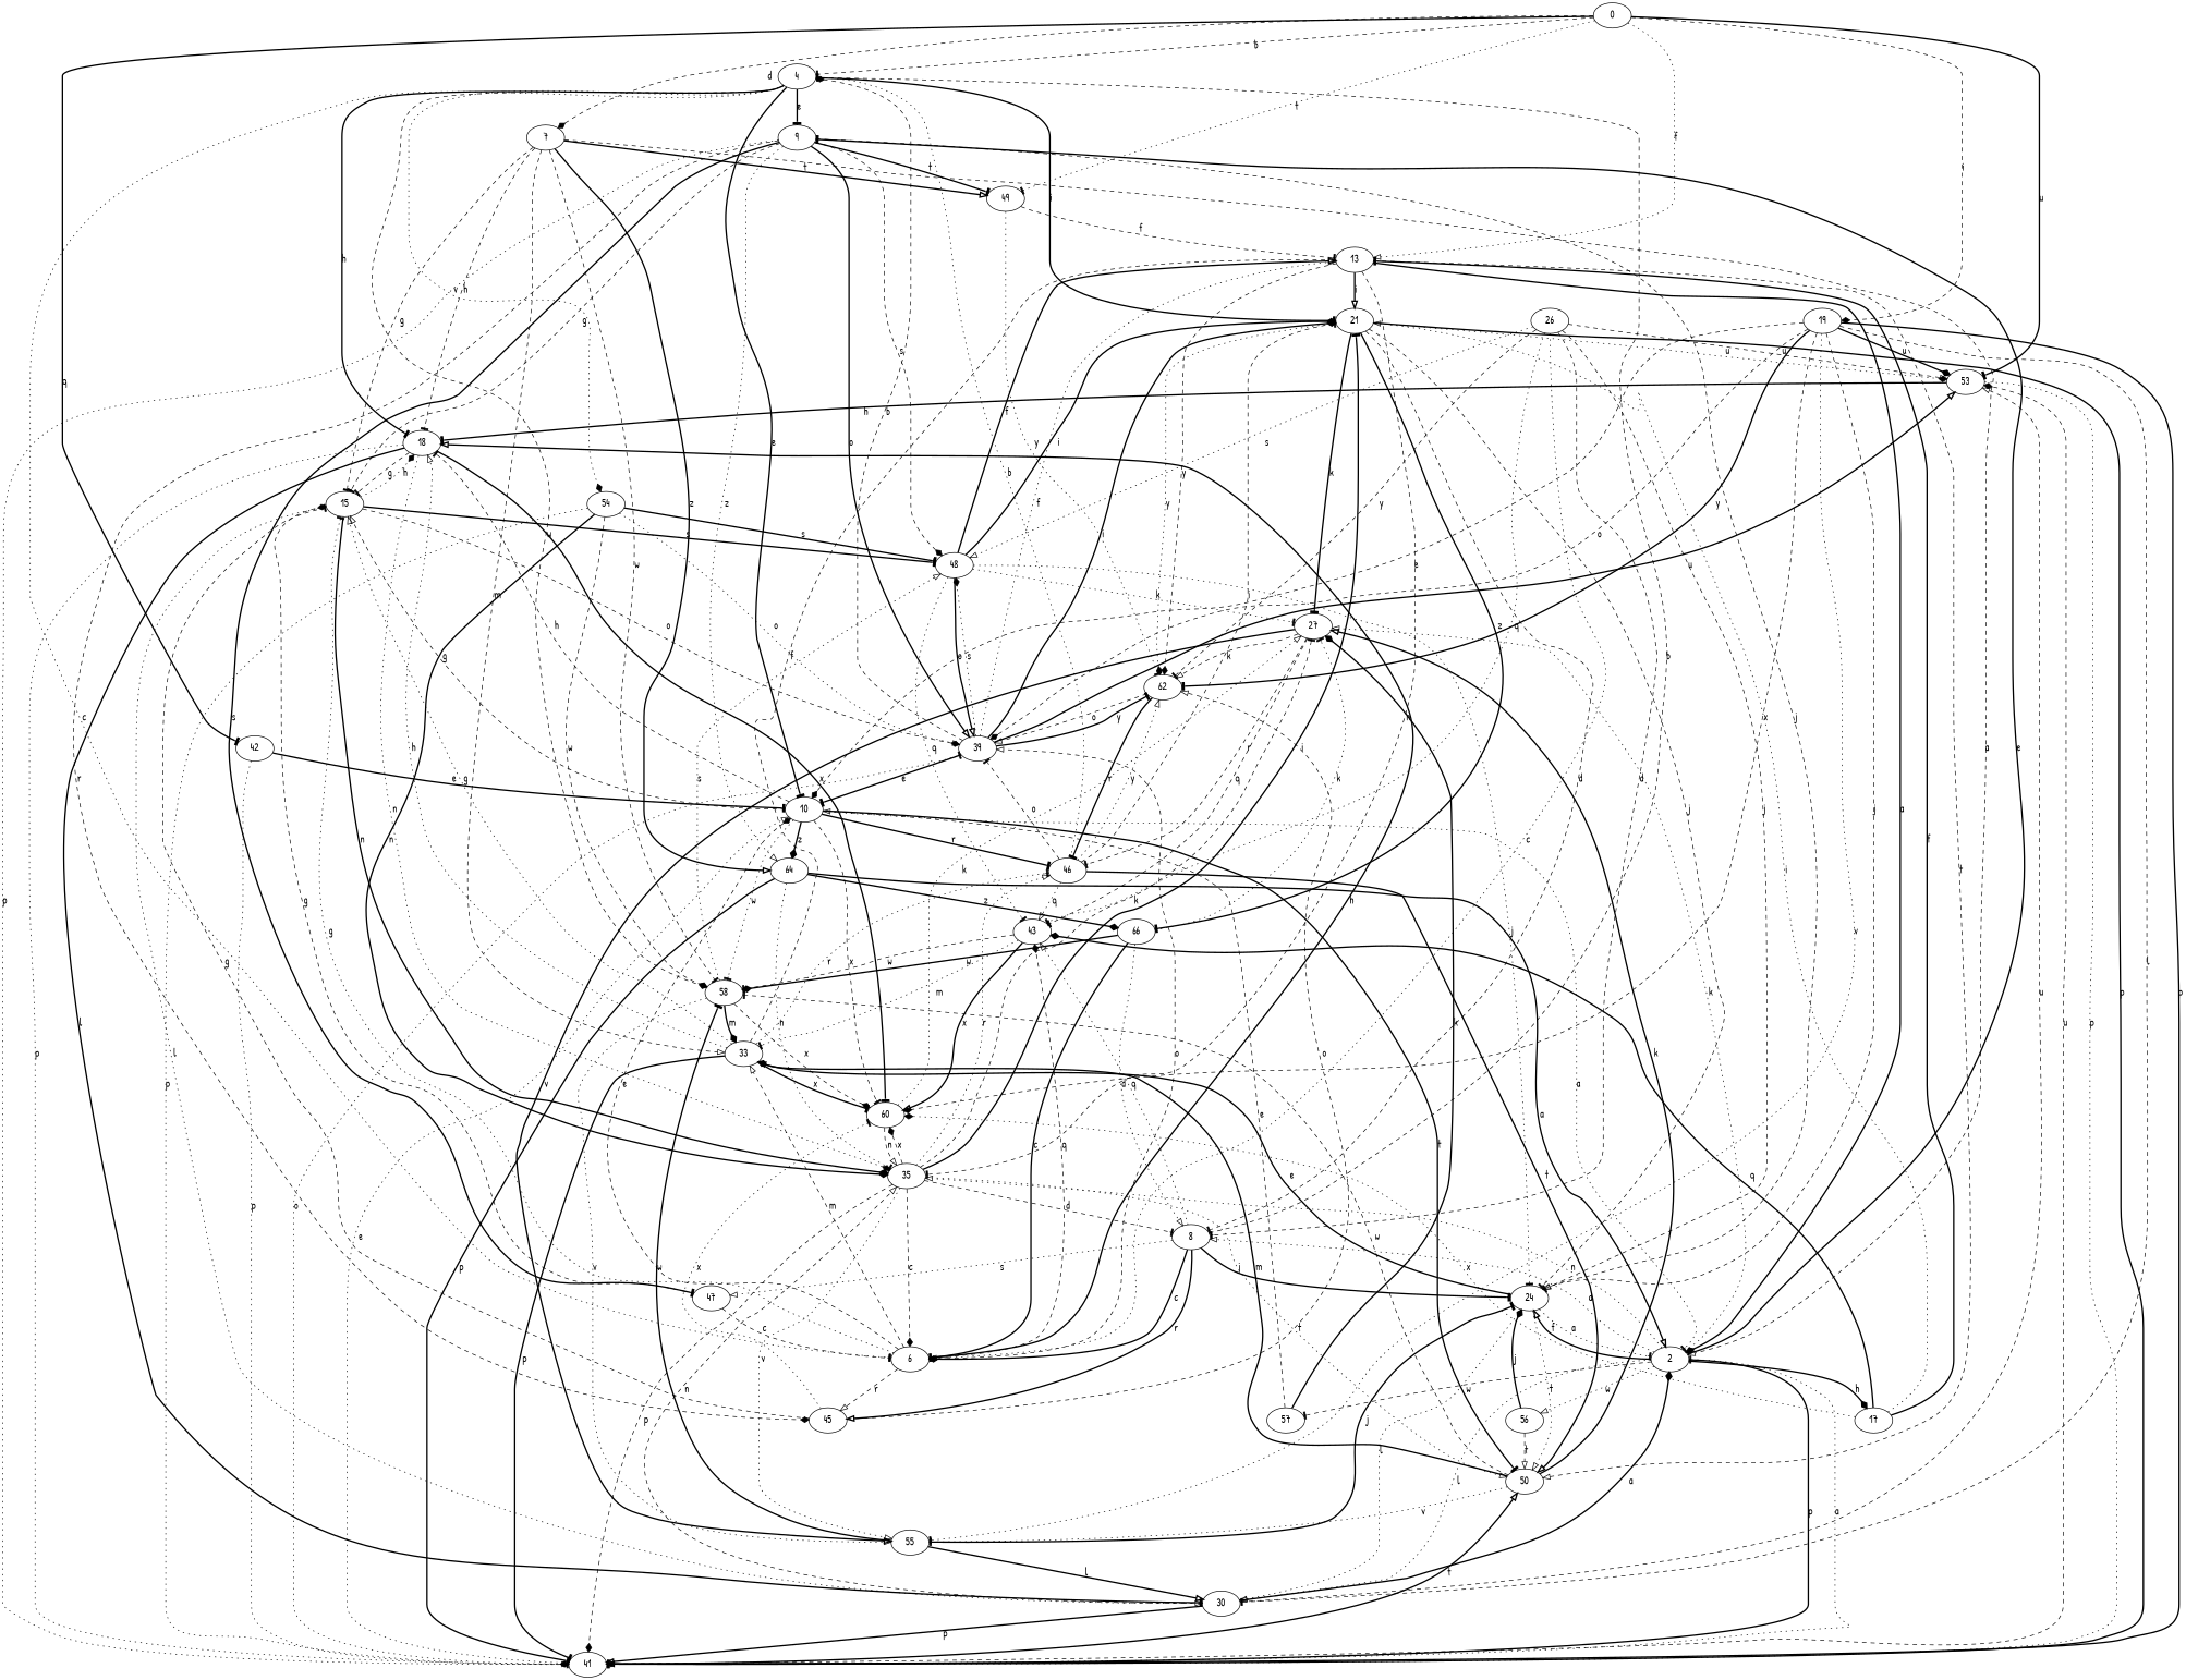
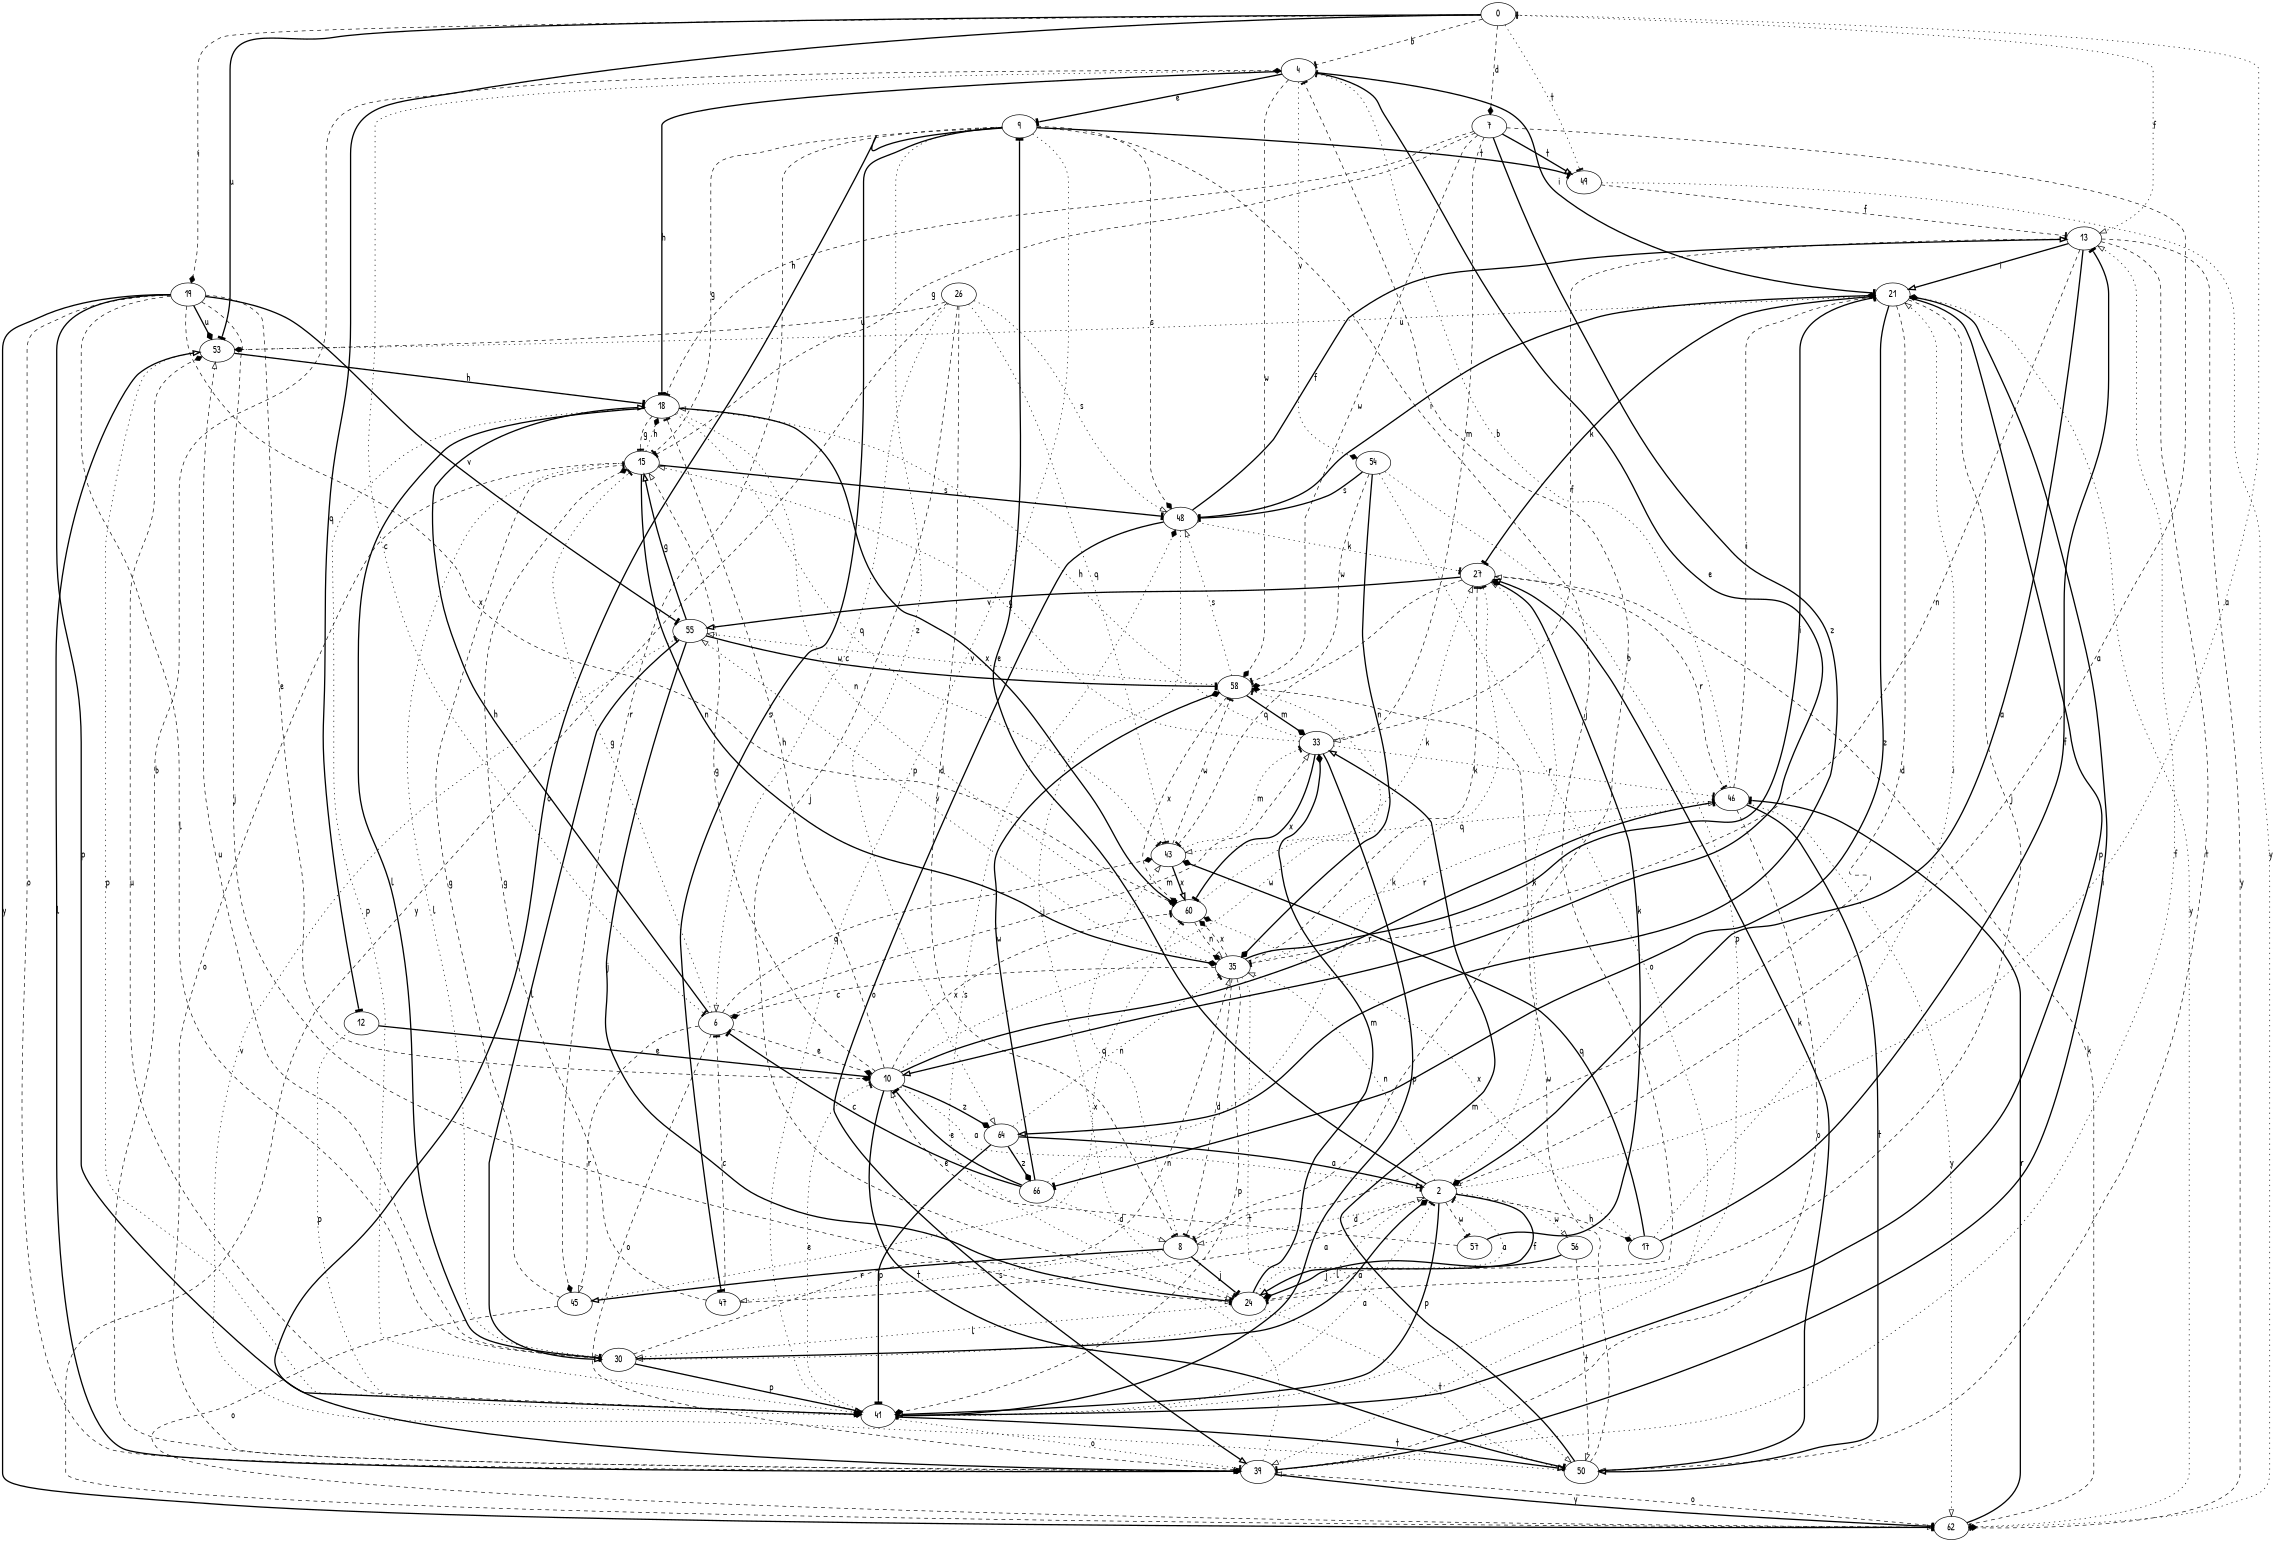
  strict digraph {
    fontname="Patrick Hand"
    node [fontname="Patrick Hand"]
    edge [arrowhead=tee fontname="Patrick Hand" style=bold]
    0
    4
    7
    13
    19
-   42
+   42 [label=12]
    49
    53
    9
    6
    10
    18
    21
    54
    58
    2
    15
    33
    64
    35
    50
    62
    24
    30
    41
    39
    60
    55
    26
    8
    43
    48
    17
    27
    56
    57
    45
    47
    46
    66
    0 -> 4 [label=b style=dashed]
    0 -> 7 [arrowhead=diamond label=d style=dashed]
    0 -> 13 [arrowhead=onormal label=f style=dotted]
    0 -> 19 [arrowhead=diamond label=i style=dashed]
    0 -> 42 [label=q]
    0 -> 49 [label=t style=dotted]
    0 -> 53 [label=u]
    4 -> 9 [label=e]
    4 -> 6 [label=c style=dotted]
-   4 -> 10 [label=e]
+   4 -> 10 [arrowhead=onormal label=e]
    4 -> 18 [label=h]
    4 -> 21 [label=i]
    4 -> 54 [arrowhead=diamond label=v style=dotted]
    4 -> 58 [arrowhead=diamond label=w style=dashed]
    7 -> 49 [arrowhead=onormal label=t]
    7 -> 18 [label=h style=dashed]
    7 -> 58 [label=w style=dashed]
    7 -> 2 [arrowhead=onormal label=a style=dashed]
    7 -> 15 [label=g style=dashed]
    7 -> 33 [arrowhead=onormal label=m style=dashed]
    7 -> 64 [arrowhead=onormal label=z]
    13 -> 21 [arrowhead=onormal label=i]
    13 -> 2 [arrowhead=diamond label=a]
    13 -> 35 [label=n style=dashed]
    13 -> 50 [arrowhead=onormal label=t style=dashed]
    13 -> 62 [arrowhead=diamond label=y style=dashed]
    19 -> 53 [arrowhead=diamond label=u]
    19 -> 10 [arrowhead=diamond label=e style=dashed]
    19 -> 62 [label=y]
    19 -> 24 [arrowhead=onormal label=j style=dashed]
    19 -> 30 [label=l style=dashed]
    19 -> 41 [arrowhead=onormal label=p]
    19 -> 39 [arrowhead=diamond label=o style=dashed]
    19 -> 60 [arrowhead=diamond label=x style=dashed]
-   19 -> 55 [label=v style=dotted]
+   19 -> 55 [label=v]
    42 -> 10 [label=e]
    42 -> 41 [arrowhead=diamond label=p style=dotted]
    49 -> 13 [label=f style=dashed]
    49 -> 62 [label=y style=dotted]
    53 -> 18 [label=h]
    53 -> 41 [arrowhead=diamond label=p style=dotted]
    9 -> 49 [label=t]
    9 -> 15 [label=g style=dashed]
    9 -> 64 [arrowhead=onormal label=z style=dotted]
    9 -> 24 [label=j style=dashed]
    9 -> 41 [arrowhead=onormal label=p style=dotted]
    9 -> 39 [arrowhead=onormal label=o]
    9 -> 48 [arrowhead=diamond label=s style=dashed]
    9 -> 45 [arrowhead=diamond label=r style=dashed]
    9 -> 47 [label=s]
    6 -> 10 [arrowhead=diamond label=e style=dashed]
    6 -> 18 [arrowhead=onormal label=h]
    6 -> 15 [label=g style=dotted]
    6 -> 33 [arrowhead=onormal label=m style=dashed]
    6 -> 39 [arrowhead=onormal label=o style=dashed]
    6 -> 43 [arrowhead=diamond label=q style=dashed]
    6 -> 45 [arrowhead=onormal label=r style=dashed]
    10 -> 18 [label=h style=dashed]
    10 -> 58 [label=w style=dotted]
    10 -> 2 [label=a style=dotted]
    10 -> 15 [arrowhead=onormal label=g style=dashed]
    10 -> 64 [arrowhead=diamond label=z]
    10 -> 50 [label=t]
    10 -> 60 [label=x style=dashed]
    10 -> 46 [label=r]
    18 -> 15 [label=g style=dashed]
    18 -> 35 [arrowhead=diamond label=n style=dotted]
    18 -> 30 [label=l]
    18 -> 41 [arrowhead=diamond label=p style=dotted]
    18 -> 60 [label=x]
    21 -> 53 [arrowhead=diamond label=u style=dotted]
    21 -> 62 [arrowhead=diamond label=y style=dotted]
    21 -> 24 [label=j style=dashed]
    21 -> 41 [label=p]
    21 -> 8 [label=d style=dashed]
    21 -> 27 [label=k]
    21 -> 66 [label=z]
    54 -> 58 [arrowhead=diamond label=w style=dashed]
    54 -> 35 [arrowhead=diamond label=n]
    54 -> 41 [label=p style=dotted]
    54 -> 39 [arrowhead=onormal label=o style=dotted]
    54 -> 48 [label=s]
    58 -> 33 [arrowhead=diamond label=m]
    58 -> 60 [arrowhead=diamond label=x style=dashed]
    58 -> 55 [arrowhead=onormal label=v style=dotted]
    58 -> 48 [arrowhead=onormal label=s style=dotted]
+   2 -> 0 [label=a style=dotted]
    2 -> 9 [label=e]
    2 -> 35 [arrowhead=onormal label=n style=dotted]
    2 -> 24 [arrowhead=onormal label=f]
    2 -> 30 [arrowhead=onormal label=l style=dotted]
-   2 -> 41 [label=p]
+   2 -> 41 [arrowhead=onormal label=p]
    2 -> 8 [arrowhead=onormal label=d style=dotted]
-   2 -> 17 [arrowhead=diamond label=h]
+   2 -> 17 [arrowhead=diamond label=h style=dashed]
    2 -> 27 [arrowhead=onormal label=k style=dotted]
    2 -> 56 [arrowhead=onormal label=w style=dotted]
    2 -> 57 [label=w style=dashed]
    15 -> 18 [arrowhead=diamond label=h style=dotted]
    15 -> 35 [arrowhead=diamond label=n]
    15 -> 30 [arrowhead=onormal label=l style=dotted]
    15 -> 39 [arrowhead=diamond label=o style=dashed]
    15 -> 48 [label=s]
    33 -> 13 [arrowhead=onormal label=f style=dashed]
    33 -> 18 [arrowhead=onormal label=h style=dotted]
    33 -> 15 [arrowhead=onormal label=g style=dotted]
    33 -> 41 [label=p]
    33 -> 60 [label=x]
    33 -> 46 [label=r style=dotted]
    64 -> 2 [arrowhead=onormal label=a]
    64 -> 35 [label=n style=dotted]
    64 -> 41 [label=p]
    64 -> 66 [arrowhead=diamond label=z]
    35 -> 6 [arrowhead=diamond label=c style=dashed]
    35 -> 21 [label=i]
    35 -> 50 [arrowhead=onormal label=t style=dotted]
    35 -> 41 [arrowhead=diamond label=p style=dashed]
    35 -> 60 [arrowhead=diamond label=x style=dashed]
    35 -> 55 [arrowhead=onormal label=v style=dotted]
    35 -> 8 [label=d style=dashed]
    35 -> 27 [label=k style=dashed]
    35 -> 46 [arrowhead=onormal label=r style=dotted]
-   50 -> 58 [label=w style=dashed]
+   50 -> 58 [arrowhead=diamond label=w style=dashed]
    50 -> 33 [arrowhead=onormal label=m]
    50 -> 55 [label=v style=dotted]
    50 -> 27 [arrowhead=onormal label=k]
    62 -> 39 [arrowhead=onormal label=o style=dashed]
-   27 -> 62 [arrowhead=onormal label=k style=dashed]
+   62 -> 27 [arrowhead=onormal label=k style=dashed]
    62 -> 46 [label=r]
    24 -> 2 [label=a style=dotted]
-   24 -> 33 [arrowhead=diamond label=e]
+   24 -> 33 [arrowhead=diamond label=m]
    24 -> 50 [arrowhead=onormal label=t style=dotted]
    24 -> 30 [arrowhead=onormal label=l style=dotted]
    30 -> 53 [arrowhead=onormal label=u style=dashed]
    30 -> 2 [arrowhead=diamond label=a]
    30 -> 35 [arrowhead=onormal label=n style=dashed]
    30 -> 41 [arrowhead=onormal label=p]
    41 -> 53 [arrowhead=diamond label=u style=dashed]
-   41 -> 10 [arrowhead=onormal label=e style=dotted]
+   41 -> 10 [label=e style=dotted]
    41 -> 2 [label=a style=dotted]
    41 -> 50 [arrowhead=onormal label=t]
    41 -> 39 [label=o style=dotted]
    39 -> 4 [arrowhead=diamond label=b style=dashed]
    39 -> 13 [arrowhead=onormal label=f style=dotted]
-   39 -> 53 [arrowhead=onormal label=u]
+   39 -> 53 [arrowhead=onormal label=l]
    39 -> 21 [arrowhead=diamond label=i]
    39 -> 62 [label=y]
    39 -> 48 [arrowhead=diamond label=s style=dotted]
    60 -> 35 [arrowhead=onormal label=n style=dashed]
    60 -> 27 [arrowhead=onormal label=k style=dotted]
    55 -> 58 [label=w]
+   55 -> 15 [arrowhead=onormal label=g]
    55 -> 24 [label=j]
    55 -> 30 [arrowhead=onormal label=l]
    26 -> 53 [arrowhead=onormal label=u style=dashed]
    26 -> 6 [arrowhead=onormal label=c style=dotted]
    26 -> 62 [label=y style=dashed]
    26 -> 24 [arrowhead=onormal label=j style=dashed]
    26 -> 8 [label=d style=dashed]
    26 -> 43 [label=q style=dotted]
    26 -> 48 [arrowhead=onormal label=s style=dotted]
    8 -> 4 [label=b style=dashed]
-   8 -> 6 [arrowhead=diamond label=c]
    8 -> 24 [label=j]
    8 -> 43 [arrowhead=onormal label=q style=dotted]
    8 -> 45 [arrowhead=onormal label=r]
    8 -> 47 [arrowhead=onormal label=s style=dotted]
    43 -> 58 [label=w style=dashed]
    43 -> 33 [label=m style=dotted]
    43 -> 60 [arrowhead=onormal label=x]
    48 -> 13 [arrowhead=onormal label=f]
    48 -> 21 [arrowhead=diamond label=i]
    48 -> 24 [label=j style=dotted]
    48 -> 39 [arrowhead=onormal label=o]
-   48 -> 43 [label=q style=dotted]
+   18 -> 43 [label=q style=dotted]
    48 -> 27 [label=k style=dotted]
    17 -> 13 [label=f]
    17 -> 21 [arrowhead=onormal label=i style=dotted]
    17 -> 60 [arrowhead=diamond label=x style=dotted]
    17 -> 43 [arrowhead=diamond label=q]
    27 -> 55 [arrowhead=onormal label=v]
    27 -> 43 [label=q style=dashed]
    27 -> 46 [label=r style=dashed]
    56 -> 50 [arrowhead=onormal label=t style=dashed]
    56 -> 24 [arrowhead=diamond label=j]
    57 -> 10 [arrowhead=onormal label=e style=dashed]
    57 -> 27 [arrowhead=diamond label=k]
    45 -> 15 [label=g style=dashed]
    45 -> 62 [arrowhead=onormal label=o style=dashed]
    45 -> 60 [label=x style=dotted]
    47 -> 6 [label=c style=dashed]
+   47 -> 2 [arrowhead=onormal label=a style=dashed]
    47 -> 15 [arrowhead=diamond label=g style=dashed]
    46 -> 4 [label=b style=dotted]
    46 -> 21 [label=i style=dashed]
    46 -> 50 [arrowhead=onormal label=t]
    46 -> 62 [arrowhead=onormal label=y style=dotted]
    46 -> 39 [label=o style=dashed]
    46 -> 43 [arrowhead=onormal label=q style=dotted]
    66 -> 6 [label=c]
-   39 -> 10 [label=e]
+   66 -> 10 [label=e]
    66 -> 58 [arrowhead=diamond label=w]
    66 -> 8 [arrowhead=onormal label=d style=dotted]
    66 -> 27 [label=k style=dotted]
  }
